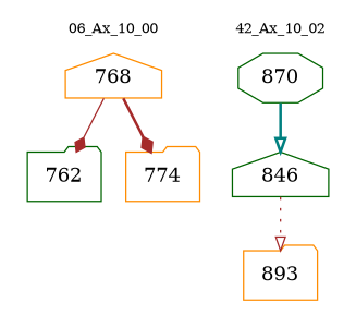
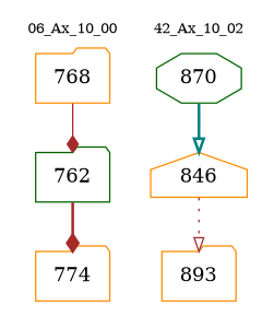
  digraph {
    node [color=darkorange shape=folder]
    edge [arrowhead=diamond color=brown style=bold]
-   n1 [label=768 shape=house]
+   n1 [label=768]
    n2 [color=darkgreen label=762]
    n3 [label=774]
    n4 [color=darkgreen label=870 shape=octagon]
-   n5 [color=darkgreen label=846 shape=house]
+   n5 [label=846 shape=house]
    n6 [label=893]
    subgraph cluster_1 {
      color=white
      fontsize=10
      label="06_Ax_10_00"
      n1
      n2
      n3
    }
    subgraph cluster_2 {
      color=white
      fontsize=10
      label="42_Ax_10_02"
      n4
      n5
      n6
    }
    n1 -> n2 [style=solid]
-   n1 -> n3
+   n2 -> n3
    n4 -> n5 [arrowhead=onormal color=teal]
    n5 -> n6 [arrowhead=onormal style=dotted]
  }
